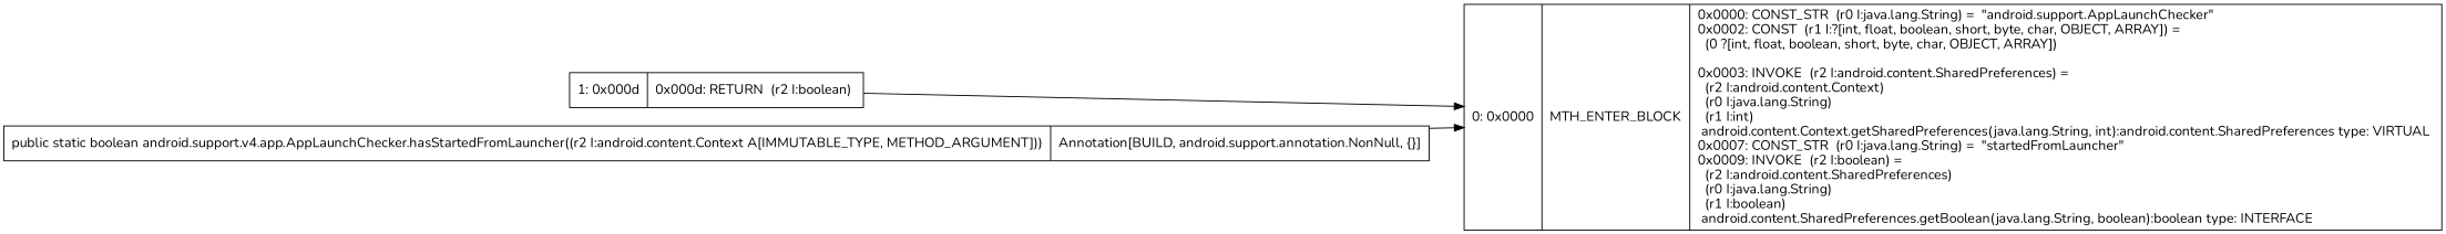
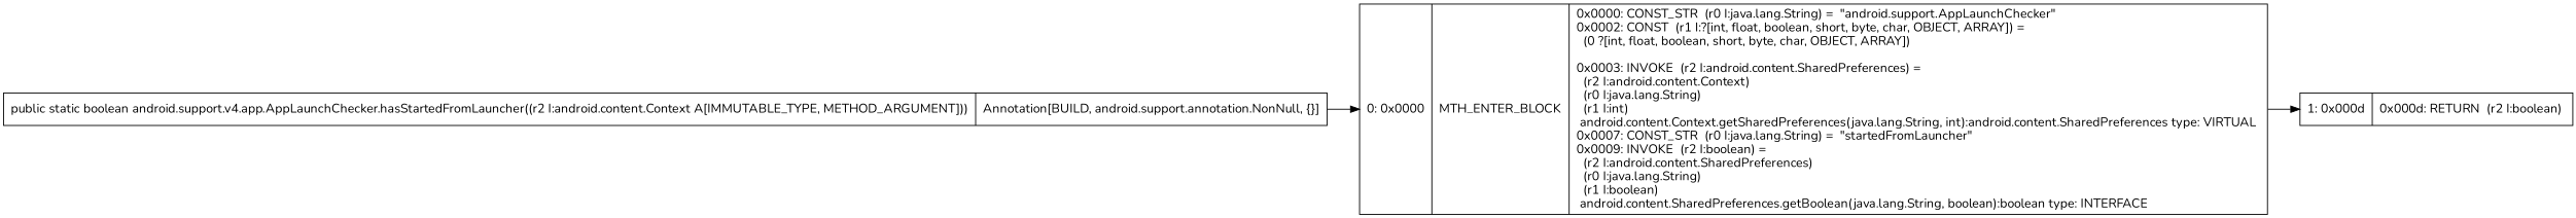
  digraph {
    rankdir=LR
    fontname=Nunito
    node [shape=record fontname=Nunito]
    edge [fontname=Nunito]
    n1 [label="{0\:\ 0x0000|MTH_ENTER_BLOCK\l|0x0000: CONST_STR  (r0 I:java.lang.String) =  \"android.support.AppLaunchChecker\" \l0x0002: CONST  (r1 I:?[int, float, boolean, short, byte, char, OBJECT, ARRAY]) = \l  (0 ?[int, float, boolean, short, byte, char, OBJECT, ARRAY])\l \l0x0003: INVOKE  (r2 I:android.content.SharedPreferences) = \l  (r2 I:android.content.Context)\l  (r0 I:java.lang.String)\l  (r1 I:int)\l android.content.Context.getSharedPreferences(java.lang.String, int):android.content.SharedPreferences type: VIRTUAL \l0x0007: CONST_STR  (r0 I:java.lang.String) =  \"startedFromLauncher\" \l0x0009: INVOKE  (r2 I:boolean) = \l  (r2 I:android.content.SharedPreferences)\l  (r0 I:java.lang.String)\l  (r1 I:boolean)\l android.content.SharedPreferences.getBoolean(java.lang.String, boolean):boolean type: INTERFACE \l}"]
    n2 [label="{1\:\ 0x000d|0x000d: RETURN  (r2 I:boolean) \l}"]
    n3 [label="{public static boolean android.support.v4.app.AppLaunchChecker.hasStartedFromLauncher((r2 I:android.content.Context A[IMMUTABLE_TYPE, METHOD_ARGUMENT]))  | Annotation[BUILD, android.support.annotation.NonNull, \{\}]\l}"]
-   n2 -> n1
+   n1 -> n2
    n3 -> n1
  }
